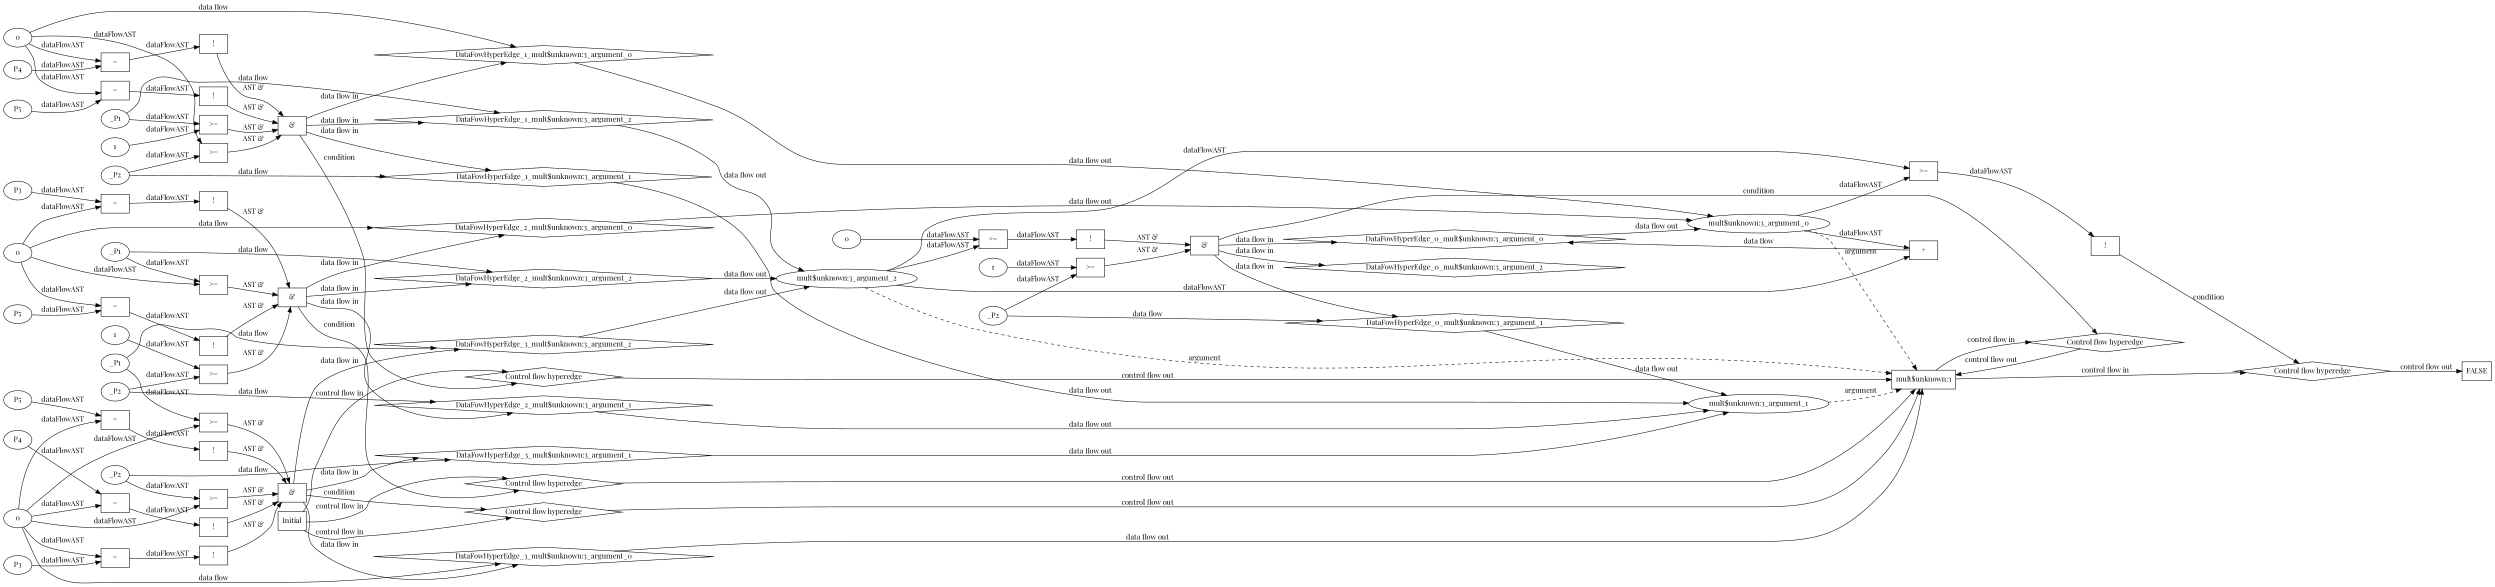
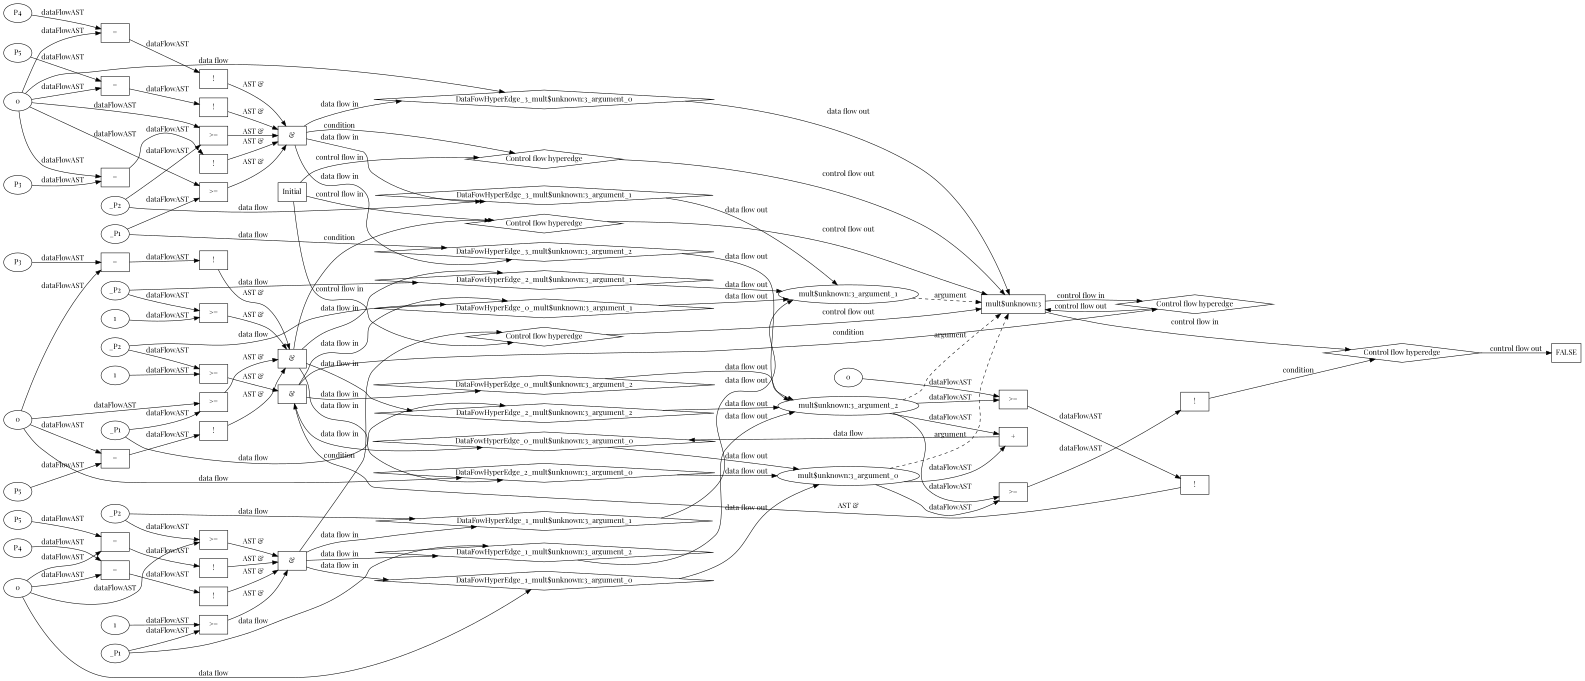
  digraph {
    fontname="Playfair Display"
    rankdir=LR
    node [fontname="Playfair Display" shape=rect]
    edge [fontname="Playfair Display"]
    n1 [label="mult$unknown:3" nodeName="mult$unknown:3"]
    n2 [label="Control flow hyperedge" nodeName=ControlFowHyperEdge_0 shape=diamond]
    n3 [label="Control flow hyperedge" nodeName=ControlFowHyperEdge_4 shape=diamond]
    n4 [label=FALSE nodeName=FALSE]
    n5 [label=Initial nodeName=Initial]
    n6 [label="Control flow hyperedge" nodeName=ControlFowHyperEdge_1 shape=diamond]
    n7 [label="Control flow hyperedge" nodeName=ControlFowHyperEdge_2 shape=diamond]
    n8 [label="Control flow hyperedge" nodeName=ControlFowHyperEdge_3 shape=diamond]
    n9 [label="mult$unknown:3_argument_0" nodeName=argument0 shape=oval]
    n10 [label="+" nodeName="xxxmult$unknown:3___mult$unknown:3_0xxxdataFlow_0_node_0"]
    n11 [label=">=" nodeName="xxxFALSE___mult$unknown:3_4xxxguard_0_node_1"]
    n12 [label="DataFowHyperEdge_0_mult$unknown:3_argument_0" nodeName="DataFowHyperEdge_0_mult$unknown:3_argument_0" shape=diamond]
    n13 [label="!" nodeName="xxxFALSE___mult$unknown:3_4xxxguard_0_node_0"]
    n14 [label="mult$unknown:3_argument_1" nodeName=argument1 shape=oval]
    n15 [label="mult$unknown:3_argument_2" nodeName=argument2 shape=oval]
    n16 [label=">=" nodeName="xxxmult$unknown:3___mult$unknown:3_0xxxguard1_node_1"]
    n17 [label="!" nodeName="xxxmult$unknown:3___mult$unknown:3_0xxxguard1_node_0"]
    n18 [label="&" nodeName="xxxmult$unknown:3___mult$unknown:3_0xxx_and"]
    n19 [label="DataFowHyperEdge_0_mult$unknown:3_argument_1" nodeName="DataFowHyperEdge_0_mult$unknown:3_argument_1" shape=diamond]
    n20 [label="DataFowHyperEdge_0_mult$unknown:3_argument_2" nodeName="DataFowHyperEdge_0_mult$unknown:3_argument_2" shape=diamond]
    n21 [label=">=" nodeName="xxxmult$unknown:3___mult$unknown:3_0xxxguard_0_node_0"]
    n22 [label=1 nodeName="xxxmult$unknown:3___mult$unknown:3_0xxxguard_0_node_2" shape=""]
    n23 [label=_P2 nodeName="xxxmult$unknown:3___mult$unknown:3_0xxxdataFlow1_node_0" shape=""]
    n24 [label=0 nodeName="xxxmult$unknown:3___mult$unknown:3_0xxxguard1_node_2" shape=""]
    n25 [label="&" nodeName="xxxmult$unknown:3___Initial_1xxx_and"]
    n26 [label="DataFowHyperEdge_1_mult$unknown:3_argument_0" nodeName="DataFowHyperEdge_1_mult$unknown:3_argument_0" shape=diamond]
    n27 [label="DataFowHyperEdge_1_mult$unknown:3_argument_1" nodeName="DataFowHyperEdge_1_mult$unknown:3_argument_1" shape=diamond]
    n28 [label="DataFowHyperEdge_1_mult$unknown:3_argument_2" nodeName="DataFowHyperEdge_1_mult$unknown:3_argument_2" shape=diamond]
    n29 [label="!" nodeName="xxxmult$unknown:3___Initial_1xxxguard_0_node_0"]
    n30 [label="=" nodeName="xxxmult$unknown:3___Initial_1xxxguard_0_node_1"]
    n31 [label=P5 nodeName="xxxmult$unknown:3___Initial_1xxxguard_0_node_2" shape=""]
    n32 [label=0 nodeName="xxxmult$unknown:3___Initial_1xxxdataFlow_0_node_0" shape=""]
    n33 [label="=" nodeName="xxxmult$unknown:3___Initial_1xxxguard1_node_1"]
    n34 [label=">=" nodeName="xxxmult$unknown:3___Initial_1xxxguard3_node_0"]
    n35 [label="!" nodeName="xxxmult$unknown:3___Initial_1xxxguard1_node_0"]
    n36 [label=P4 nodeName="xxxmult$unknown:3___Initial_1xxxguard1_node_2" shape=""]
    n37 [label=">=" nodeName="xxxmult$unknown:3___Initial_1xxxguard2_node_0"]
    n38 [label=1 nodeName="xxxmult$unknown:3___Initial_1xxxguard2_node_2" shape=""]
    n39 [label=_P1 nodeName="xxxmult$unknown:3___Initial_1xxxdataFlow2_node_0" shape=""]
    n40 [label=_P2 nodeName="xxxmult$unknown:3___Initial_1xxxdataFlow1_node_0" shape=""]
    n41 [label="&" nodeName="xxxmult$unknown:3___Initial_2xxx_and"]
    n42 [label="DataFowHyperEdge_2_mult$unknown:3_argument_0" nodeName="DataFowHyperEdge_2_mult$unknown:3_argument_0" shape=diamond]
    n43 [label="DataFowHyperEdge_2_mult$unknown:3_argument_1" nodeName="DataFowHyperEdge_2_mult$unknown:3_argument_1" shape=diamond]
    n44 [label="DataFowHyperEdge_2_mult$unknown:3_argument_2" nodeName="DataFowHyperEdge_2_mult$unknown:3_argument_2" shape=diamond]
    n45 [label="!" nodeName="xxxmult$unknown:3___Initial_2xxxguard_0_node_0"]
    n46 [label="=" nodeName="xxxmult$unknown:3___Initial_2xxxguard_0_node_1"]
    n47 [label=P5 nodeName="xxxmult$unknown:3___Initial_2xxxguard_0_node_2" shape=""]
    n48 [label=0 nodeName="xxxmult$unknown:3___Initial_2xxxdataFlow_0_node_0" shape=""]
    n49 [label="=" nodeName="xxxmult$unknown:3___Initial_2xxxguard1_node_1"]
    n50 [label=">=" nodeName="xxxmult$unknown:3___Initial_2xxxguard2_node_0"]
    n51 [label="!" nodeName="xxxmult$unknown:3___Initial_2xxxguard1_node_0"]
    n52 [label=P3 nodeName="xxxmult$unknown:3___Initial_2xxxguard1_node_2" shape=""]
    n53 [label=_P1 nodeName="xxxmult$unknown:3___Initial_2xxxdataFlow2_node_0" shape=""]
    n54 [label=">=" nodeName="xxxmult$unknown:3___Initial_2xxxguard3_node_0"]
    n55 [label=1 nodeName="xxxmult$unknown:3___Initial_2xxxguard3_node_2" shape=""]
    n56 [label=_P2 nodeName="xxxmult$unknown:3___Initial_2xxxdataFlow1_node_0" shape=""]
    n57 [label="&" nodeName="xxxmult$unknown:3___Initial_3xxx_and"]
    n58 [label="DataFowHyperEdge_3_mult$unknown:3_argument_0" nodeName="DataFowHyperEdge_3_mult$unknown:3_argument_0" shape=diamond]
    n59 [label="DataFowHyperEdge_3_mult$unknown:3_argument_1" nodeName="DataFowHyperEdge_3_mult$unknown:3_argument_1" shape=diamond]
    n60 [label="DataFowHyperEdge_3_mult$unknown:3_argument_2" nodeName="DataFowHyperEdge_3_mult$unknown:3_argument_2" shape=diamond]
    n61 [label="!" nodeName="xxxmult$unknown:3___Initial_3xxxguard2_node_0"]
    n62 [label="=" nodeName="xxxmult$unknown:3___Initial_3xxxguard2_node_1"]
    n63 [label=P5 nodeName="xxxmult$unknown:3___Initial_3xxxguard2_node_2" shape=""]
    n64 [label=0 nodeName="xxxmult$unknown:3___Initial_3xxxdataFlow_0_node_0" shape=""]
    n65 [label=">=" nodeName="xxxmult$unknown:3___Initial_3xxxguard_0_node_0"]
    n66 [label="=" nodeName="xxxmult$unknown:3___Initial_3xxxguard3_node_1"]
    n67 [label=">=" nodeName="xxxmult$unknown:3___Initial_3xxxguard1_node_0"]
    n68 [label="=" nodeName="xxxmult$unknown:3___Initial_3xxxguard4_node_1"]
    n69 [label="!" nodeName="xxxmult$unknown:3___Initial_3xxxguard3_node_0"]
    n70 [label="!" nodeName="xxxmult$unknown:3___Initial_3xxxguard4_node_0"]
    n71 [label=_P2 nodeName="xxxmult$unknown:3___Initial_3xxxdataFlow1_node_0" shape=""]
    n72 [label=P3 nodeName="xxxmult$unknown:3___Initial_3xxxguard3_node_2" shape=""]
    n73 [label=_P1 nodeName="xxxmult$unknown:3___Initial_3xxxdataFlow2_node_0" shape=""]
    n74 [label=P4 nodeName="xxxmult$unknown:3___Initial_3xxxguard4_node_2" shape=""]
    n1 -> n2 [label="control flow in"]
    n1 -> n3 [label="control flow in"]
    n2 -> n1 [label="control flow out"]
    n3 -> n4 [label="control flow out"]
    n5 -> n6 [label="control flow in"]
    n5 -> n7 [label="control flow in"]
    n5 -> n8 [label="control flow in"]
    n6 -> n1 [label="control flow out"]
    n7 -> n1 [label="control flow out"]
    n8 -> n1 [label="control flow out"]
    n9 -> n1 [label=argument style=dashed]
    n9 -> n10 [label=dataFlowAST]
    n9 -> n11 [label=dataFlowAST]
    n10 -> n12 [label="data flow"]
    n11 -> n13 [label=dataFlowAST]
    n12 -> n9 [label="data flow out"]
    n13 -> n3 [label=condition]
    n14 -> n1 [label=argument style=dashed]
    n15 -> n1 [label=argument style=dashed]
    n15 -> n10 [label=dataFlowAST]
    n15 -> n11 [label=dataFlowAST]
    n15 -> n16 [label=dataFlowAST]
    n16 -> n17 [label=dataFlowAST]
    n17 -> n18 [label="AST &"]
    n18 -> n2 [label=condition]
    n18 -> n12 [label="data flow in"]
    n18 -> n19 [label="data flow in"]
    n18 -> n20 [label="data flow in"]
    n19 -> n14 [label="data flow out"]
+   n20 -> n15 [label="data flow out"]
    n21 -> n18 [label="AST &"]
    n22 -> n21 [label=dataFlowAST]
    n23 -> n19 [label="data flow"]
    n23 -> n21 [label=dataFlowAST]
    n24 -> n16 [label=dataFlowAST]
    n25 -> n6 [label=condition]
    n25 -> n26 [label="data flow in"]
    n25 -> n27 [label="data flow in"]
    n25 -> n28 [label="data flow in"]
    n26 -> n9 [label="data flow out"]
    n27 -> n14 [label="data flow out"]
    n28 -> n15 [label="data flow out"]
    n29 -> n25 [label="AST &"]
    n30 -> n29 [label=dataFlowAST]
    n31 -> n30 [label=dataFlowAST]
    n32 -> n26 [label="data flow"]
    n32 -> n30 [label=dataFlowAST]
    n32 -> n33 [label=dataFlowAST]
    n32 -> n34 [label=dataFlowAST]
    n33 -> n35 [label=dataFlowAST]
    n34 -> n25 [label="AST &"]
    n35 -> n25 [label="AST &"]
    n36 -> n33 [label=dataFlowAST]
    n37 -> n25 [label="AST &"]
    n38 -> n37 [label=dataFlowAST]
    n39 -> n28 [label="data flow"]
    n39 -> n37 [label=dataFlowAST]
    n40 -> n27 [label="data flow"]
    n40 -> n34 [label=dataFlowAST]
    n41 -> n7 [label=condition]
    n41 -> n42 [label="data flow in"]
    n41 -> n43 [label="data flow in"]
    n41 -> n44 [label="data flow in"]
    n42 -> n9 [label="data flow out"]
    n43 -> n14 [label="data flow out"]
    n44 -> n15 [label="data flow out"]
    n45 -> n41 [label="AST &"]
    n46 -> n45 [label=dataFlowAST]
    n47 -> n46 [label=dataFlowAST]
    n48 -> n42 [label="data flow"]
    n48 -> n46 [label=dataFlowAST]
    n48 -> n49 [label=dataFlowAST]
    n48 -> n50 [label=dataFlowAST]
    n49 -> n51 [label=dataFlowAST]
    n50 -> n41 [label="AST &"]
    n51 -> n41 [label="AST &"]
    n52 -> n49 [label=dataFlowAST]
    n53 -> n44 [label="data flow"]
    n53 -> n50 [label=dataFlowAST]
    n54 -> n41 [label="AST &"]
    n55 -> n54 [label=dataFlowAST]
    n56 -> n43 [label="data flow"]
    n56 -> n54 [label=dataFlowAST]
    n57 -> n8 [label=condition]
    n57 -> n58 [label="data flow in"]
    n57 -> n59 [label="data flow in"]
    n57 -> n60 [label="data flow in"]
    n58 -> n1 [label="data flow out"]
    n59 -> n14 [label="data flow out"]
    n60 -> n15 [label="data flow out"]
    n61 -> n57 [label="AST &"]
    n62 -> n61 [label=dataFlowAST]
    n63 -> n62 [label=dataFlowAST]
    n64 -> n58 [label="data flow"]
    n64 -> n62 [label=dataFlowAST]
    n64 -> n65 [label=dataFlowAST]
    n64 -> n66 [label=dataFlowAST]
    n64 -> n67 [label=dataFlowAST]
    n64 -> n68 [label=dataFlowAST]
    n65 -> n57 [label="AST &"]
    n66 -> n69 [label=dataFlowAST]
    n67 -> n57 [label="AST &"]
    n68 -> n70 [label=dataFlowAST]
    n69 -> n57 [label="AST &"]
    n70 -> n57 [label="AST &"]
    n71 -> n59 [label="data flow"]
    n71 -> n65 [label=dataFlowAST]
    n72 -> n66 [label=dataFlowAST]
    n73 -> n60 [label="data flow"]
    n73 -> n67 [label=dataFlowAST]
    n74 -> n68 [label=dataFlowAST]
  }
